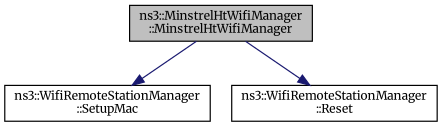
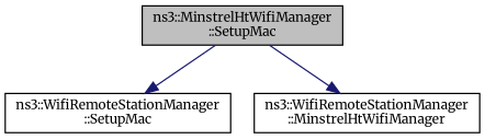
  digraph {
    fontname=Merriweather
    rankdir=TB
    node [color=black fillcolor=white fontname=Merriweather fontsize=10 shape=record style=filled]
    edge [color=midnightblue fontname=Merriweather fontsize=10 labelfontname=Helvetica labelfontsize=10 style=solid]
-   n1 [fillcolor=grey75 fontcolor=black height=0.2 label="ns3::MinstrelHtWifiManager\l::MinstrelHtWifiManager" width=0.4]
+   n1 [fillcolor=grey75 fontcolor=black height=0.2 label="ns3::MinstrelHtWifiManager\l::SetupMac" width=0.4]
    n2 [height=0.2 label="ns3::WifiRemoteStationManager\l::SetupMac" width=0.4]
-   n3 [height=0.2 label="ns3::WifiRemoteStationManager\l::Reset" width=0.4]
+   n3 [height=0.2 label="ns3::WifiRemoteStationManager\l::MinstrelHtWifiManager" width=0.4]
    n1 -> n2
    n1 -> n3
  }
